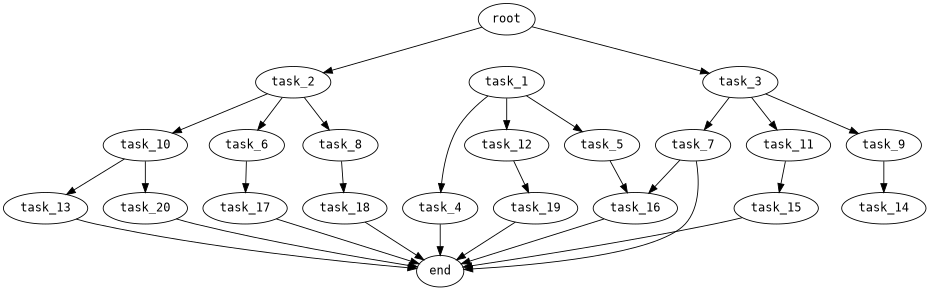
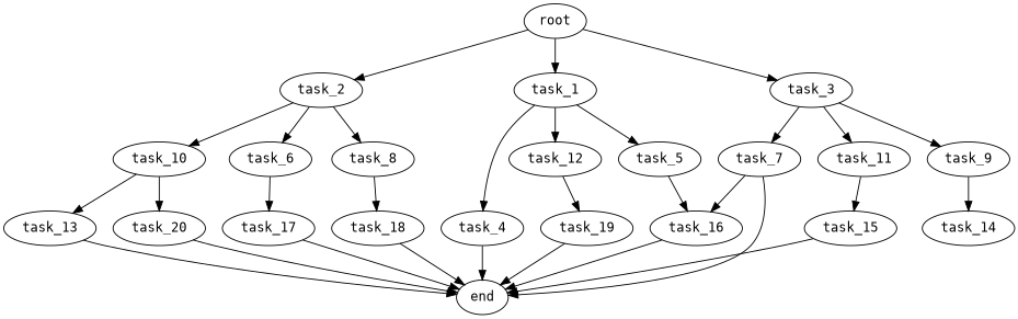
  digraph {
    fontname="DejaVu Sans Mono"
    node [fontname="DejaVu Sans Mono"]
    edge [fontname="DejaVu Sans Mono"]
    root
    task_1
    task_2
    task_3
    task_4
    task_5
    task_12
    task_6
    task_8
    task_10
    task_7
    task_9
    task_11
    end
    task_16
    task_19
    task_17
    task_18
    task_13
    task_20
    task_14
    task_15
+   root -> task_1
    root -> task_2
    root -> task_3
    task_1 -> task_4
    task_1 -> task_5
    task_1 -> task_12
    task_2 -> task_6
    task_2 -> task_8
    task_2 -> task_10
    task_3 -> task_7
    task_3 -> task_9
    task_3 -> task_11
    task_4 -> end
    task_5 -> task_16
    task_12 -> task_19
    task_6 -> task_17
    task_8 -> task_18
    task_10 -> task_13
    task_10 -> task_20
    task_7 -> end
    task_7 -> task_16
    task_9 -> task_14
    task_11 -> task_15
    task_16 -> end
    task_19 -> end
    task_17 -> end
    task_18 -> end
    task_13 -> end
    task_20 -> end
    task_15 -> end
  }
